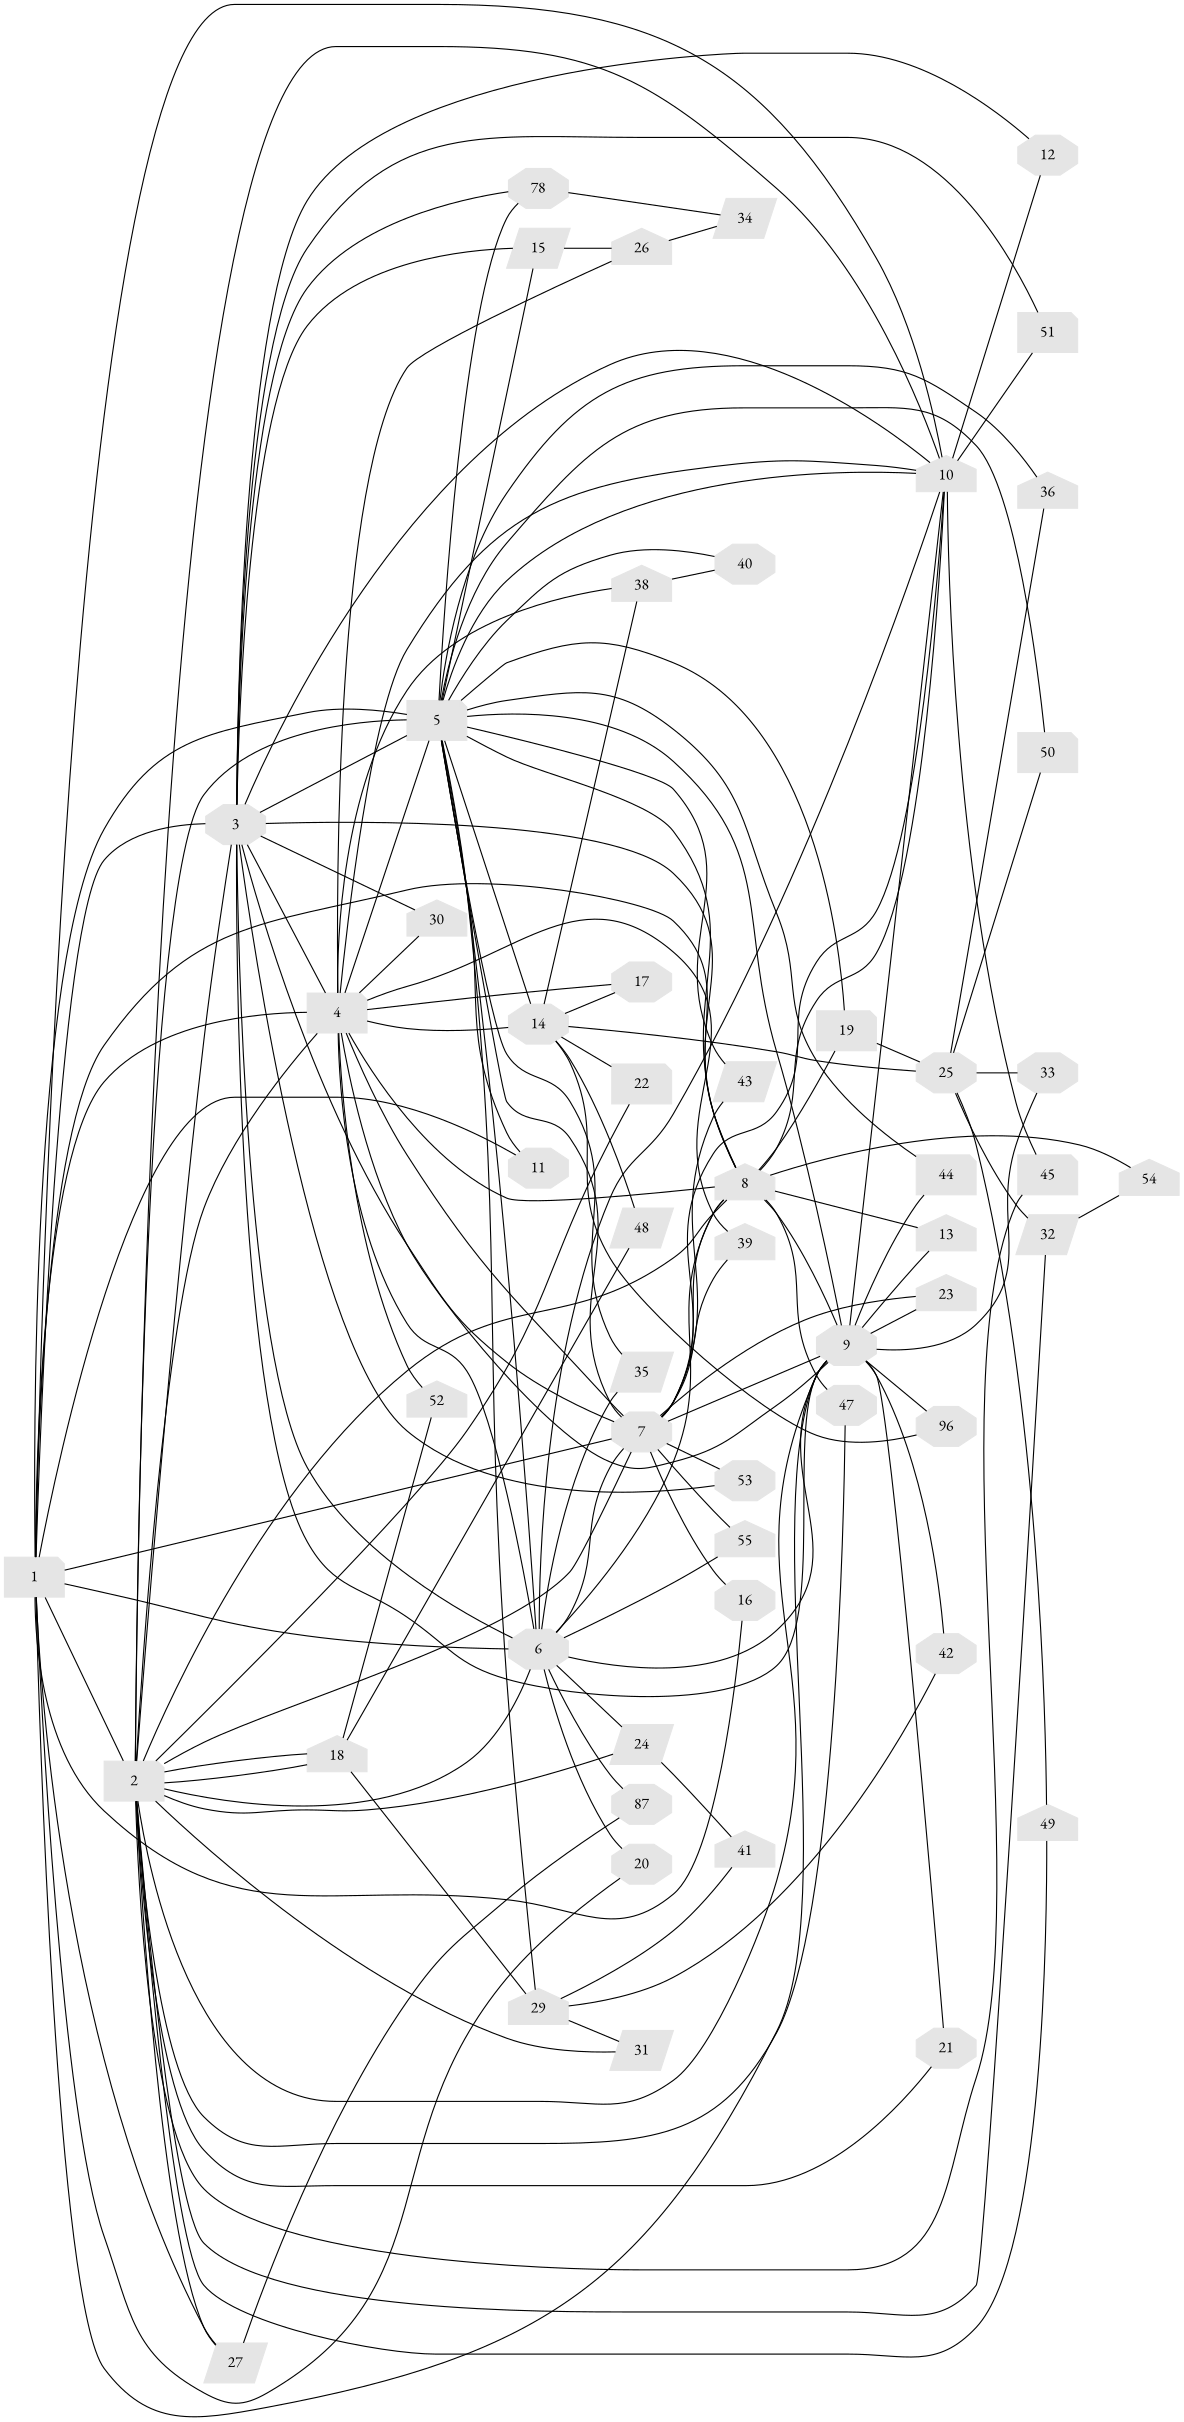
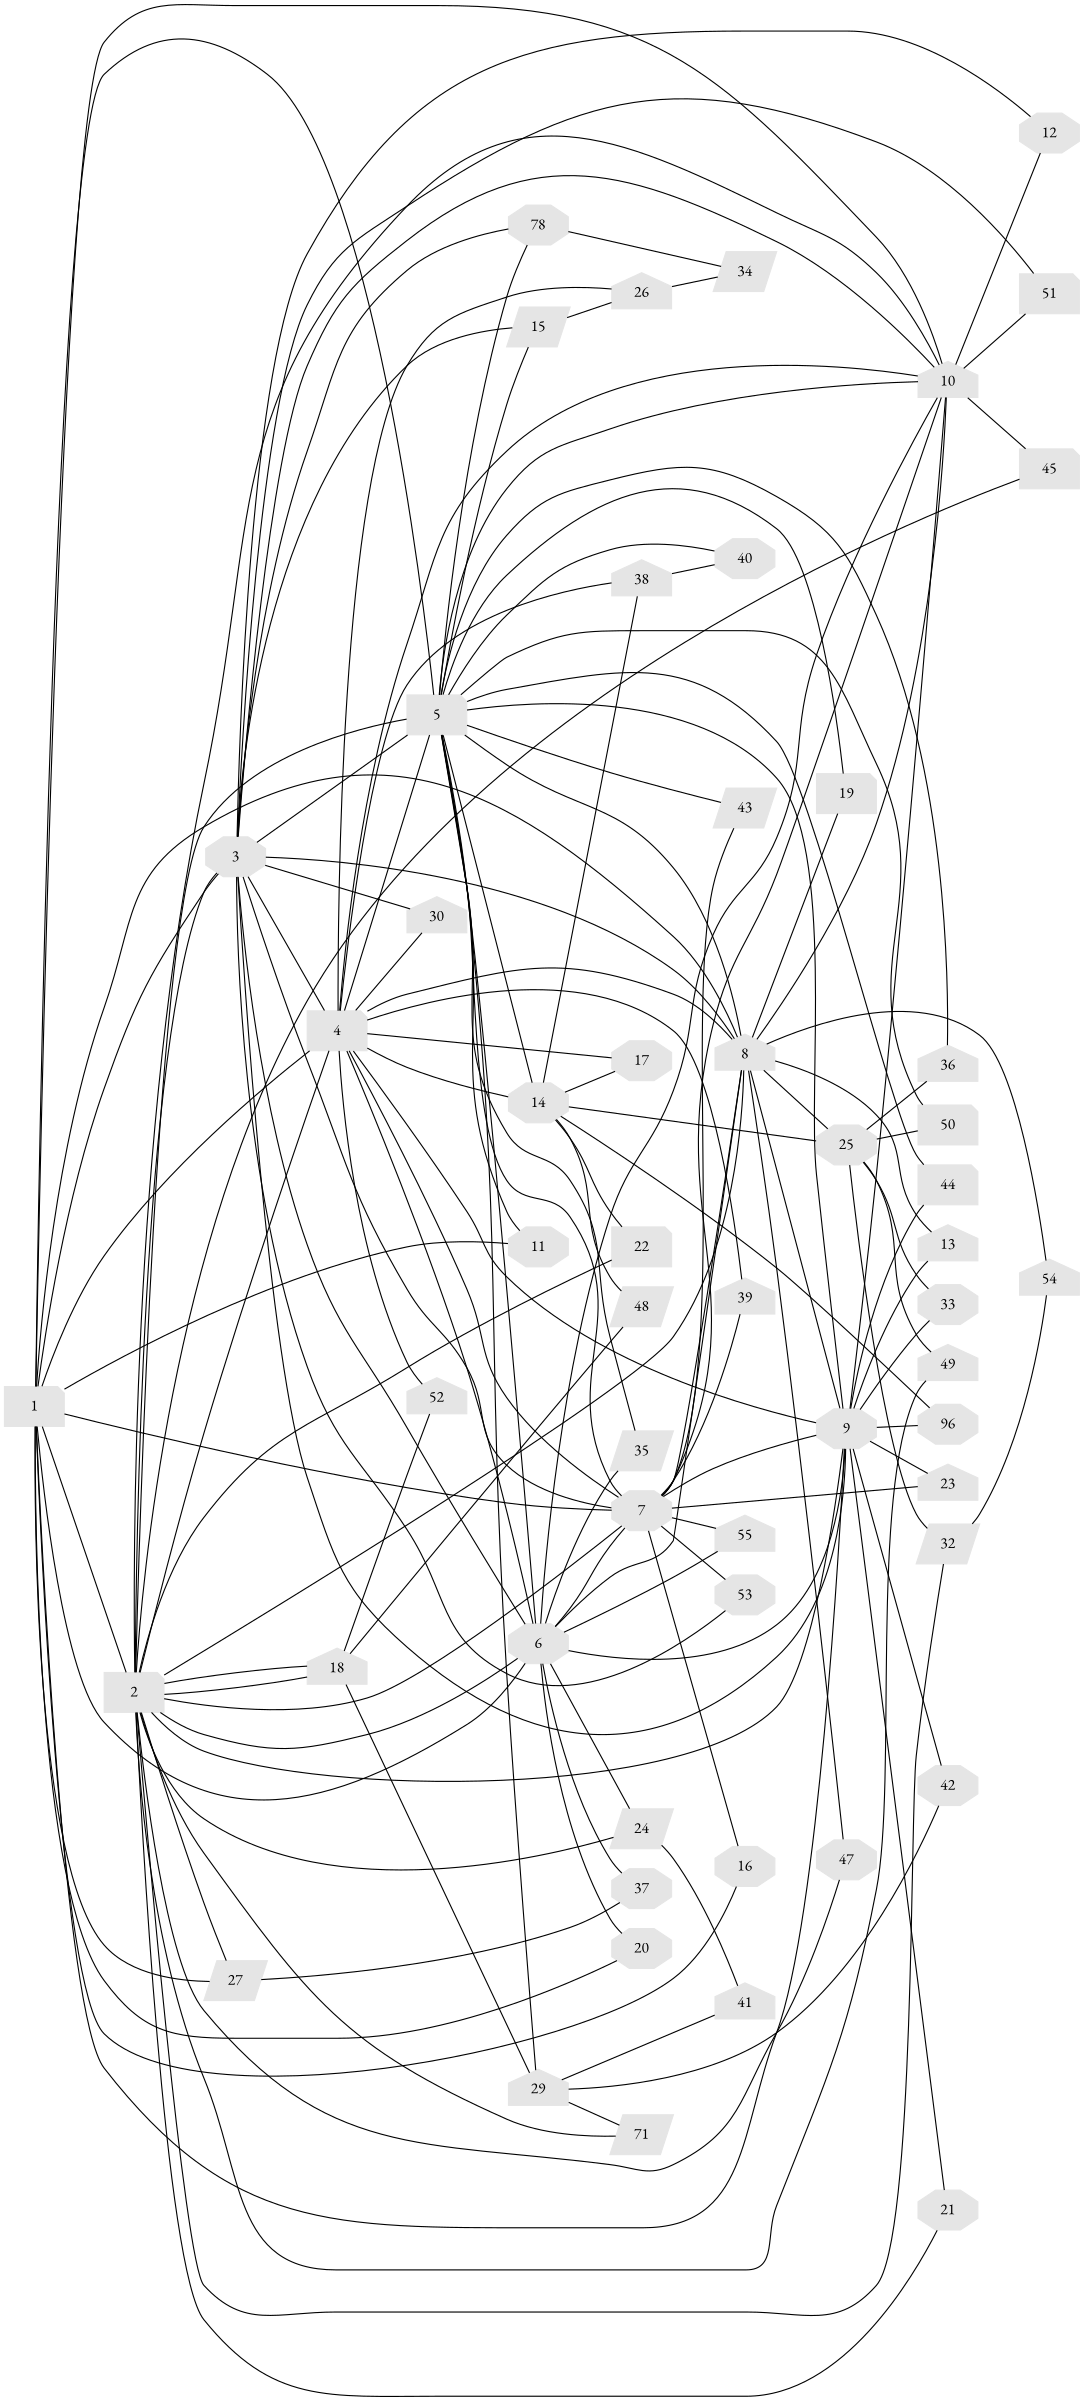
  graph {
    fontname="EB Garamond"
    rankdir=LR
    node [color=gray90 fontname="EB Garamond" shape=octagon style=filled]
    edge [fontname="EB Garamond"]
    1 [shape=note]
    2 [shape=note]
    3
    4 [shape=note]
    5 [shape=note]
    6
    7
    8 [shape=house]
    9
    10 [shape=house]
    11
    16
    20
    27 [shape=parallelogram]
    18 [shape=house]
    21
    22 [shape=note]
    24 [shape=parallelogram]
-   31 [shape=parallelogram]
+   31 [shape=parallelogram label=71]
    32 [shape=parallelogram]
    45 [shape=note]
    47
    49 [shape=house]
    12
    15 [shape=parallelogram]
    n26 [label=78]
    30 [shape=house]
    51 [shape=note]
    53
    14
    17
    26 [shape=house]
    38 [shape=house]
    39 [shape=house]
    52 [shape=house]
    19 [shape=note]
    29 [shape=house]
    35 [shape=parallelogram]
    36 [shape=house]
    40
    43 [shape=parallelogram]
    44 [shape=note]
    50 [shape=note]
-   37 [label=87]
+   37
    55 [shape=house]
    23 [shape=house]
    13 [shape=house]
    54 [shape=house]
    33
    42
    n51 [label=96]
    48 [shape=parallelogram]
    41 [shape=house]
    34 [shape=parallelogram]
    25
    1 -- 2
    1 -- 3
    1 -- 4
    1 -- 5
    1 -- 6
    1 -- 7
    1 -- 8
    1 -- 9
    1 -- 10
    1 -- 11
    1 -- 16
    1 -- 20
    1 -- 27
    2 -- 3
    2 -- 4
    2 -- 5
    2 -- 6
    2 -- 7
    2 -- 8
    2 -- 9
    2 -- 10
    2 -- 27
    2 -- 18
    2 -- 18
    2 -- 21
    2 -- 22
    2 -- 24
    2 -- 31
    2 -- 32
    2 -- 45
    2 -- 47
    2 -- 49
    3 -- 4
    3 -- 5
    3 -- 6
    3 -- 7
    3 -- 8
    3 -- 9
    3 -- 10
    3 -- 12
    3 -- 15
    3 -- n26
    3 -- 30
    3 -- 51
    3 -- 53
    4 -- 5
    4 -- 6
    4 -- 7
    4 -- 8
    4 -- 9
    4 -- 10
    4 -- 30
    4 -- 14
    4 -- 17
    4 -- 26
    4 -- 38
    4 -- 39
    4 -- 52
    5 -- 6
    5 -- 7
    5 -- 8
    5 -- 9
    5 -- 10
    5 -- 11
    5 -- 15
    5 -- n26
    5 -- 14
    5 -- 19
    5 -- 29
    5 -- 35
    5 -- 36
    5 -- 40
    5 -- 43
    5 -- 44
    5 -- 50
    6 -- 7
    6 -- 8
    6 -- 9
    6 -- 10
    6 -- 20
    6 -- 24
    6 -- 35
    6 -- 37
    6 -- 55
    7 -- 8
    7 -- 9
    7 -- 10
    7 -- 16
    7 -- 53
    7 -- 39
    7 -- 43
    7 -- 55
    7 -- 23
    8 -- 9
    8 -- 10
    8 -- 47
    8 -- 19
    8 -- 13
    8 -- 54
    9 -- 10
    9 -- 21
    9 -- 44
    9 -- 23
    9 -- 13
    9 -- 33
    9 -- 42
    9 -- n51
    10 -- 45
    10 -- 12
    10 -- 51
    27 -- 37
    18 -- 52
    18 -- 29
    18 -- 48
    24 -- 41
    32 -- 54
    15 -- 26
    n26 -- 34
    14 -- 22
    14 -- 17
    14 -- 38
    14 -- n51
    14 -- 48
    14 -- 25
    26 -- 34
    38 -- 40
-   19 -- 25
+   8 -- 25
    29 -- 31
    29 -- 42
    29 -- 41
    25 -- 32
    25 -- 49
    25 -- 36
    25 -- 50
    25 -- 33
  }
